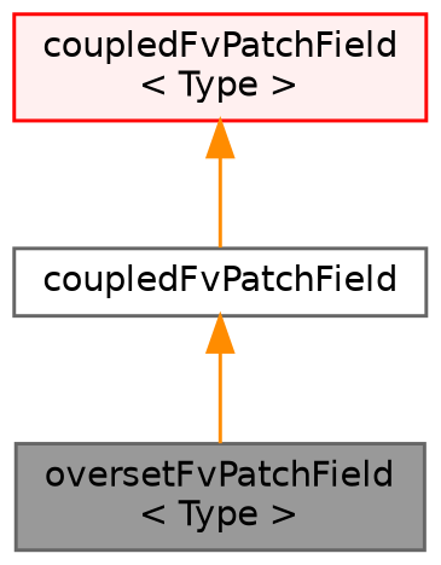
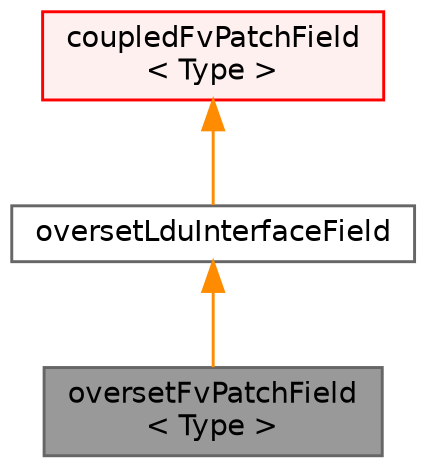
  digraph {
    node [color=gray40 fontname=Helvetica fontsize=10 shape=box style=filled]
    edge [color=darkorange dir=back fontname=Helvetica fontsize=10 labelfontname=Helvetica labelfontsize=10 style=solid]
    n1 [fillcolor=grey60 fontcolor=black height=0.2 label="oversetFvPatchField\l\< Type \>" width=0.4]
-   n2 [fillcolor=white height=0.2 label=coupledFvPatchField width=0.4]
+   n2 [fillcolor=white height=0.2 label=oversetLduInterfaceField width=0.4]
    n3 [color=red fillcolor="#FFF0F0" height=0.2 label="coupledFvPatchField\l\< Type \>" width=0.4]
    n2 -> n1
    n3 -> n2
  }
